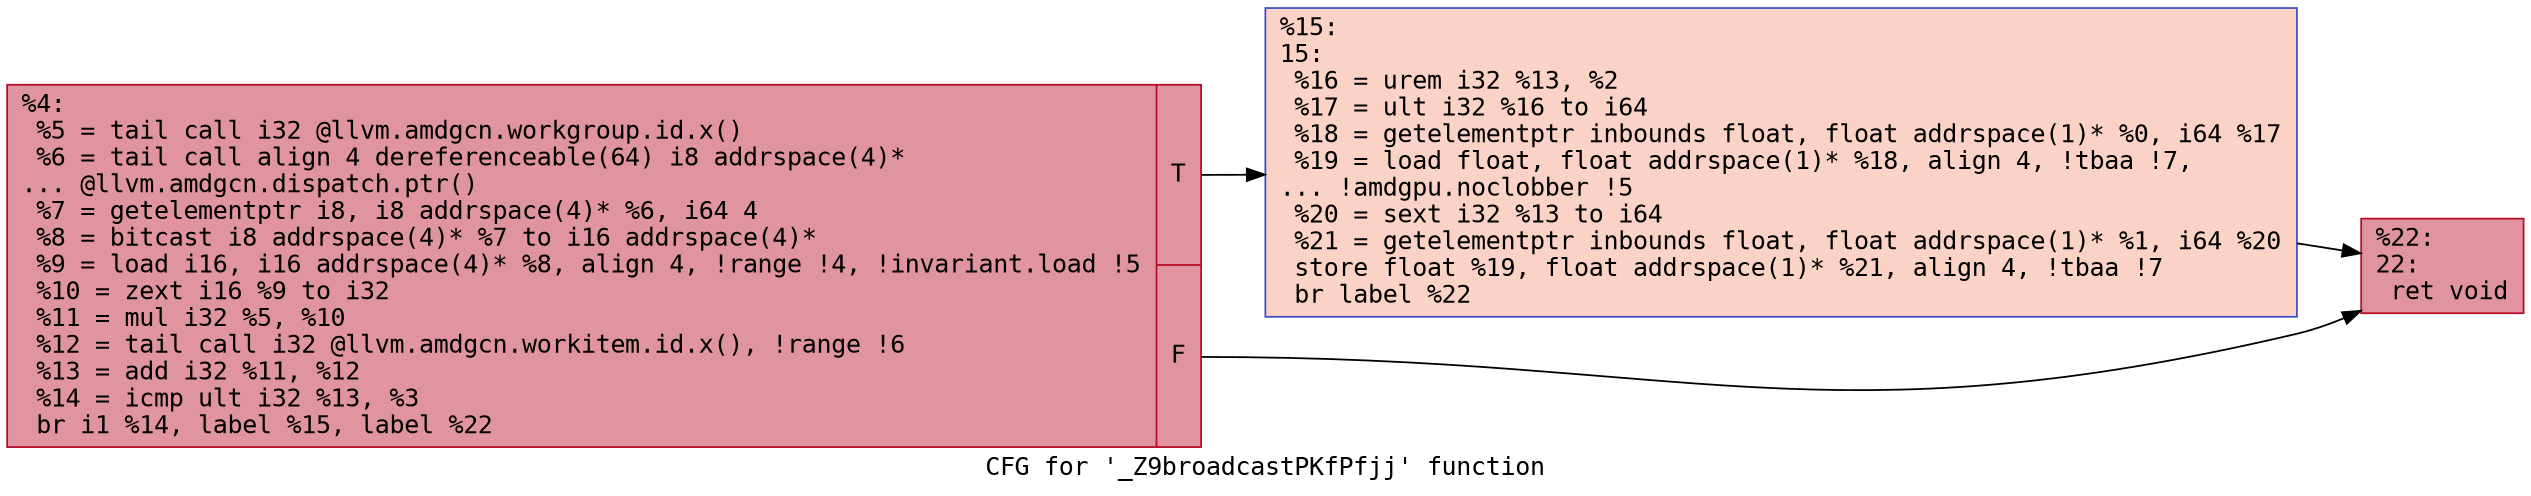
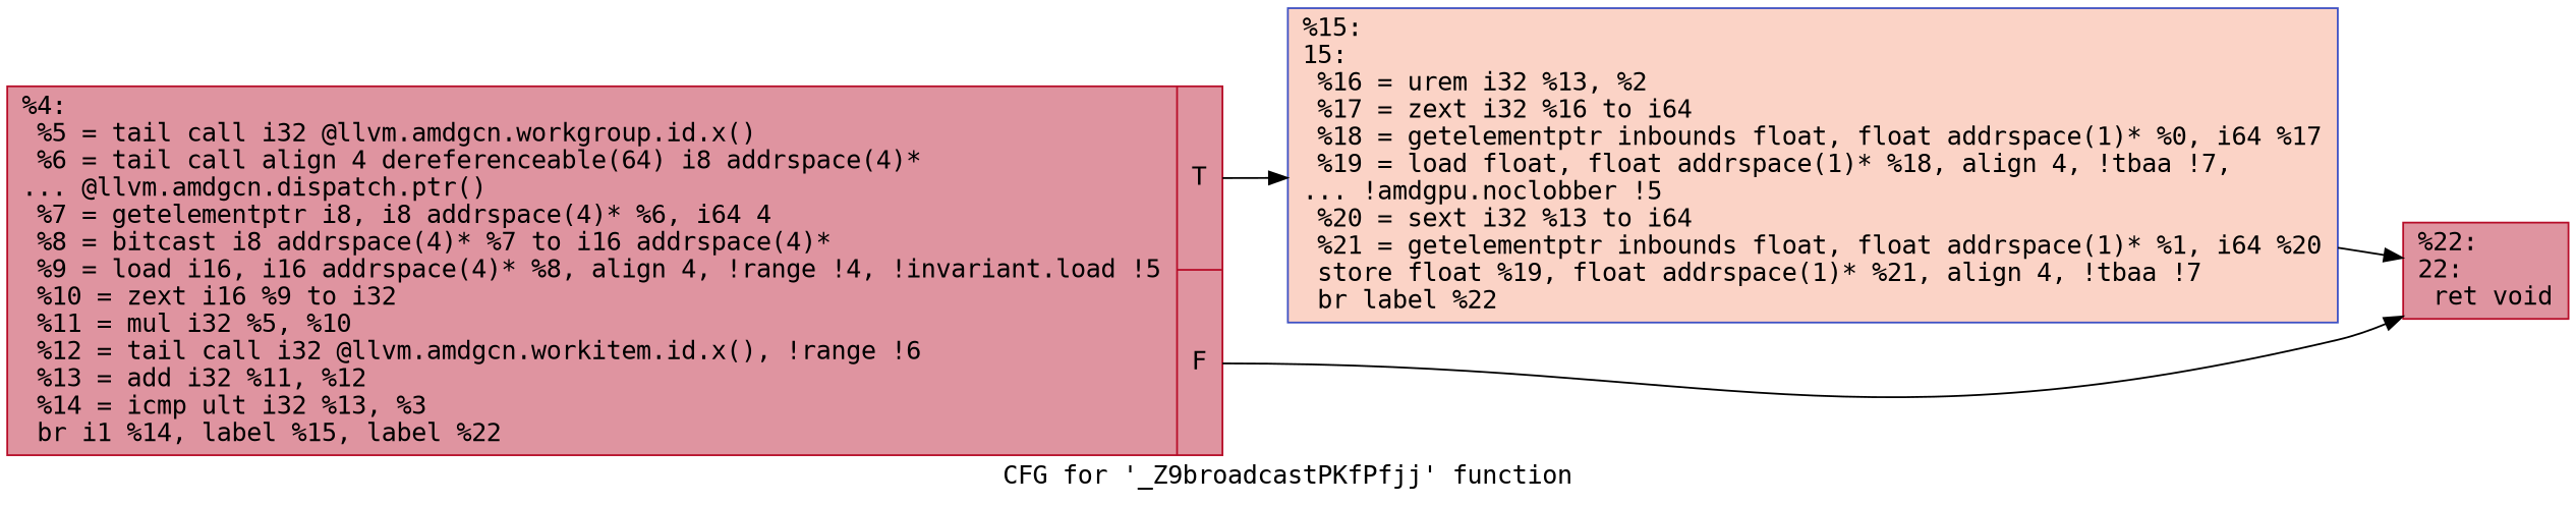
  digraph {
    label="CFG for '_Z9broadcastPKfPfjj' function"
    rankdir=LR
    fontname="DejaVu Sans Mono"
    node [color="#b70d28ff" fillcolor="#b70d2870" shape=record style=filled fontname="DejaVu Sans Mono"]
    edge [fontname="DejaVu Sans Mono"]
    n1 [label="{%4:\l  %5 = tail call i32 @llvm.amdgcn.workgroup.id.x()\l  %6 = tail call align 4 dereferenceable(64) i8 addrspace(4)*\l... @llvm.amdgcn.dispatch.ptr()\l  %7 = getelementptr i8, i8 addrspace(4)* %6, i64 4\l  %8 = bitcast i8 addrspace(4)* %7 to i16 addrspace(4)*\l  %9 = load i16, i16 addrspace(4)* %8, align 4, !range !4, !invariant.load !5\l  %10 = zext i16 %9 to i32\l  %11 = mul i32 %5, %10\l  %12 = tail call i32 @llvm.amdgcn.workitem.id.x(), !range !6\l  %13 = add i32 %11, %12\l  %14 = icmp ult i32 %13, %3\l  br i1 %14, label %15, label %22\l|{<s0>T|<s1>F}}"]
-   n2 [color="#3d50c3ff" fillcolor="#f59c7d70" label="{%15:\l15:                                               \l  %16 = urem i32 %13, %2\l  %17 = ult i32 %16 to i64\l  %18 = getelementptr inbounds float, float addrspace(1)* %0, i64 %17\l  %19 = load float, float addrspace(1)* %18, align 4, !tbaa !7,\l... !amdgpu.noclobber !5\l  %20 = sext i32 %13 to i64\l  %21 = getelementptr inbounds float, float addrspace(1)* %1, i64 %20\l  store float %19, float addrspace(1)* %21, align 4, !tbaa !7\l  br label %22\l}"]
+   n2 [color="#3d50c3ff" fillcolor="#f59c7d70" label="{%15:\l15:                                               \l  %16 = urem i32 %13, %2\l  %17 = zext i32 %16 to i64\l  %18 = getelementptr inbounds float, float addrspace(1)* %0, i64 %17\l  %19 = load float, float addrspace(1)* %18, align 4, !tbaa !7,\l... !amdgpu.noclobber !5\l  %20 = sext i32 %13 to i64\l  %21 = getelementptr inbounds float, float addrspace(1)* %1, i64 %20\l  store float %19, float addrspace(1)* %21, align 4, !tbaa !7\l  br label %22\l}"]
    n3 [label="{%22:\l22:                                               \l  ret void\l}"]
    n1 -> n2 [tailport=s0]
    n1 -> n3 [tailport=s1]
    n2 -> n3
  }
